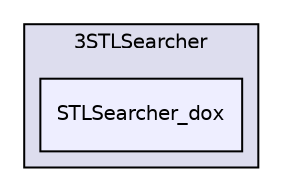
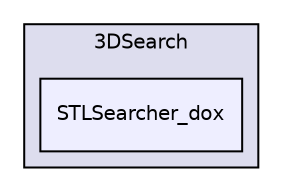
  digraph {
    compound=true
    n1 [fillcolor="#eeeeff" fontname=Helvetica fontsize=10 label=STLSearcher_dox pencolor=black shape=box style=filled]
    subgraph cluster_1 {
      bgcolor="#ddddee"
      fontname=Helvetica
      fontsize=10
-     label="3STLSearcher"
+     label="3DSearch"
      pencolor=black
      n1
    }
  }
